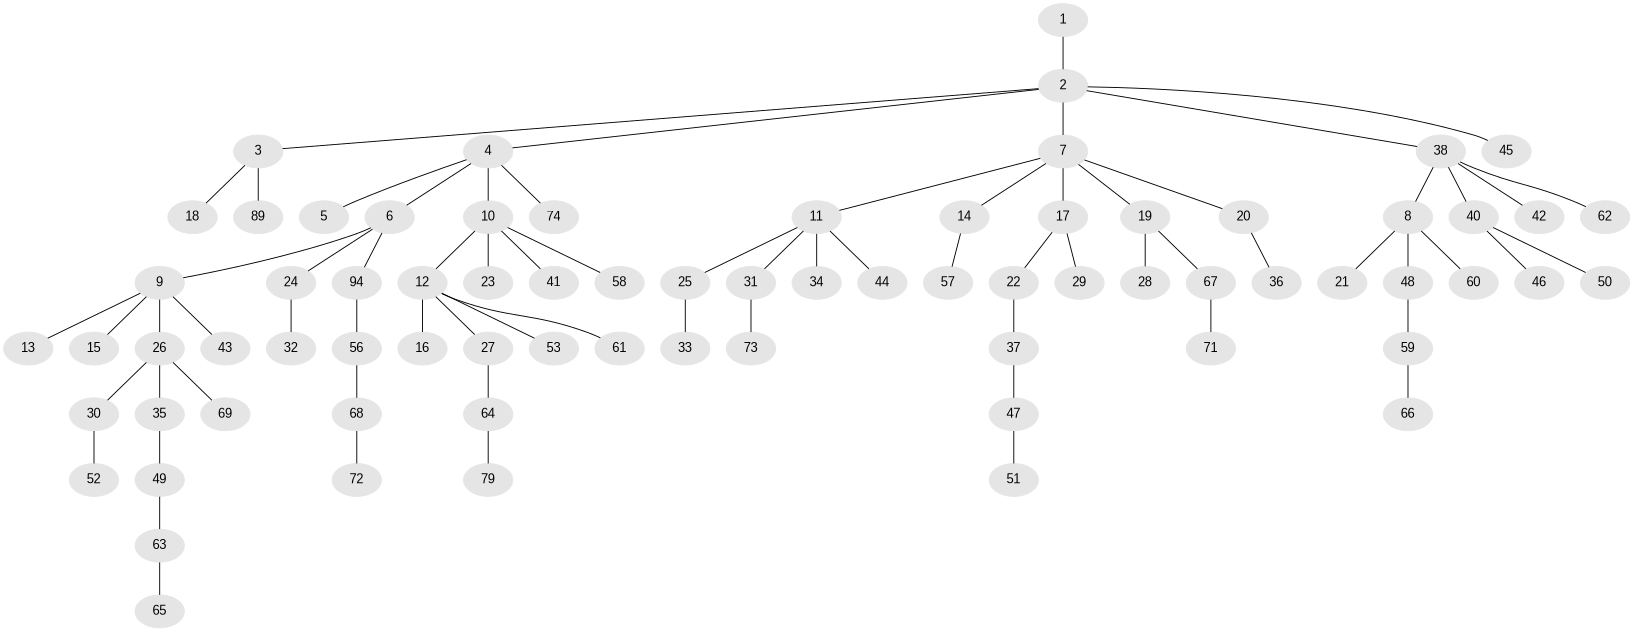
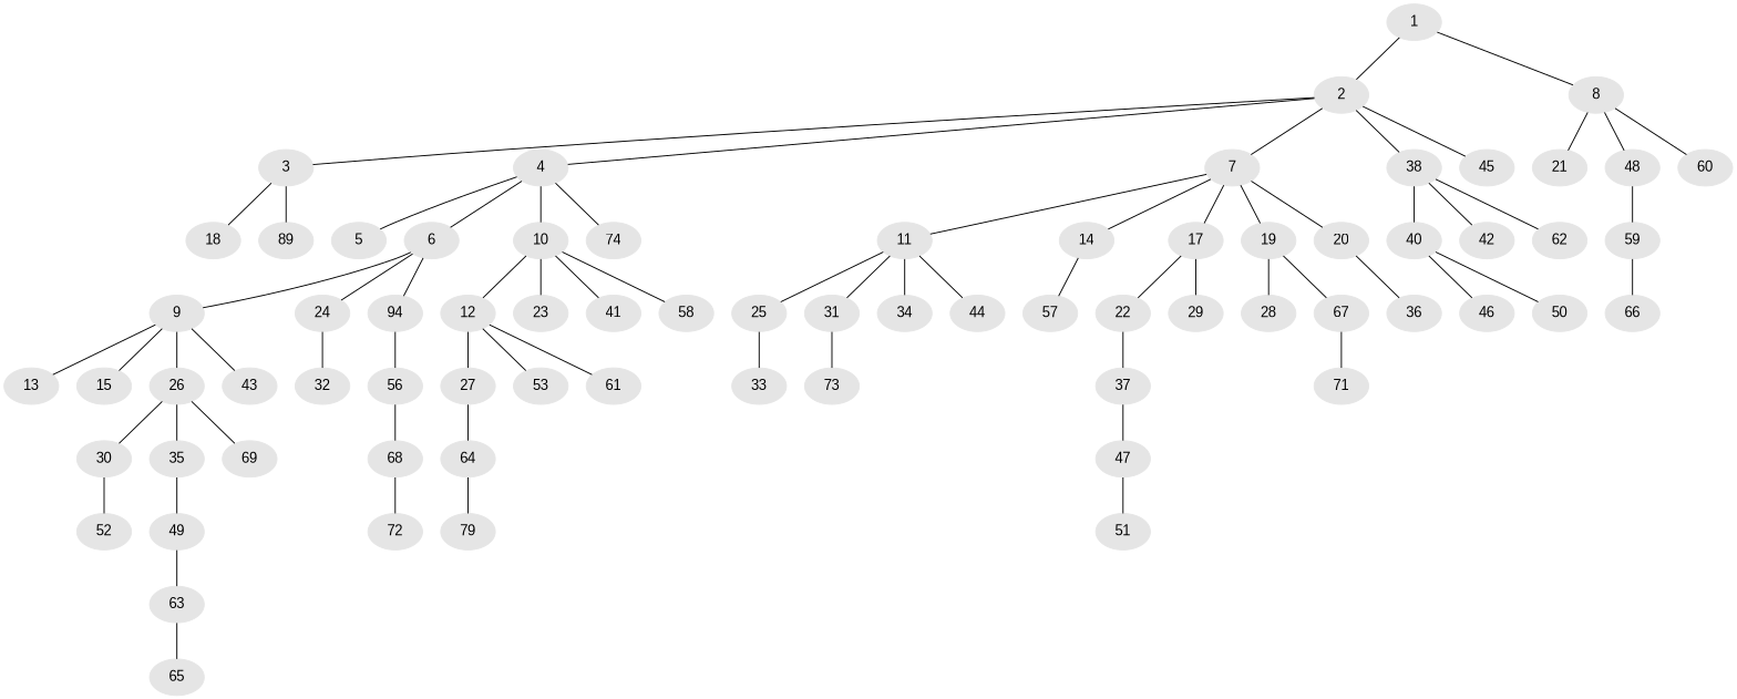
  graph {
    fontname="Liberation Sans"
    node [color=gray90 fontname="Liberation Sans" style=filled]
    edge [fontname="Liberation Sans"]
    1
    2
    8
    3
    4
    7
    38
    45
    21
    48
    60
    18
    n13 [label=89]
    5
    6
    10
    74
    11
    14
    17
    19
    20
    40
    42
    62
    9
    24
    n28 [label=94]
    12
    23
    41
    58
    13
    15
    26
    43
    32
    56
    25
    31
    34
    44
    57
    22
    29
    28
    67
    36
    59
    30
    35
    69
-   16
    27
    53
    61
    33
    73
    64
    37
    71
    47
    52
    49
    n65 [label=79]
    63
    51
    46
    50
    66
    65
    68
    72
    1 -- 2
-   38 -- 8
+   1 -- 8
    2 -- 3
    2 -- 4
    2 -- 7
    2 -- 38
    2 -- 45
    8 -- 21
    8 -- 48
    8 -- 60
    3 -- 18
    3 -- n13
    4 -- 5
    4 -- 6
    4 -- 10
    4 -- 74
    7 -- 11
    7 -- 14
    7 -- 17
    7 -- 19
    7 -- 20
    38 -- 40
    38 -- 42
    38 -- 62
    48 -- 59
    6 -- 9
    6 -- 24
    6 -- n28
    10 -- 12
    10 -- 23
    10 -- 41
    10 -- 58
    11 -- 25
    11 -- 31
    11 -- 34
    11 -- 44
    14 -- 57
    17 -- 22
    17 -- 29
    19 -- 28
    19 -- 67
    20 -- 36
    40 -- 46
    40 -- 50
    9 -- 13
    9 -- 15
    9 -- 26
    9 -- 43
    24 -- 32
    n28 -- 56
-   12 -- 16
    12 -- 27
    12 -- 53
    12 -- 61
    26 -- 30
    26 -- 35
    26 -- 69
    56 -- 68
    25 -- 33
    31 -- 73
    22 -- 37
    67 -- 71
    59 -- 66
    30 -- 52
    35 -- 49
    27 -- 64
    64 -- n65
    37 -- 47
    47 -- 51
    49 -- 63
    63 -- 65
    68 -- 72
  }
